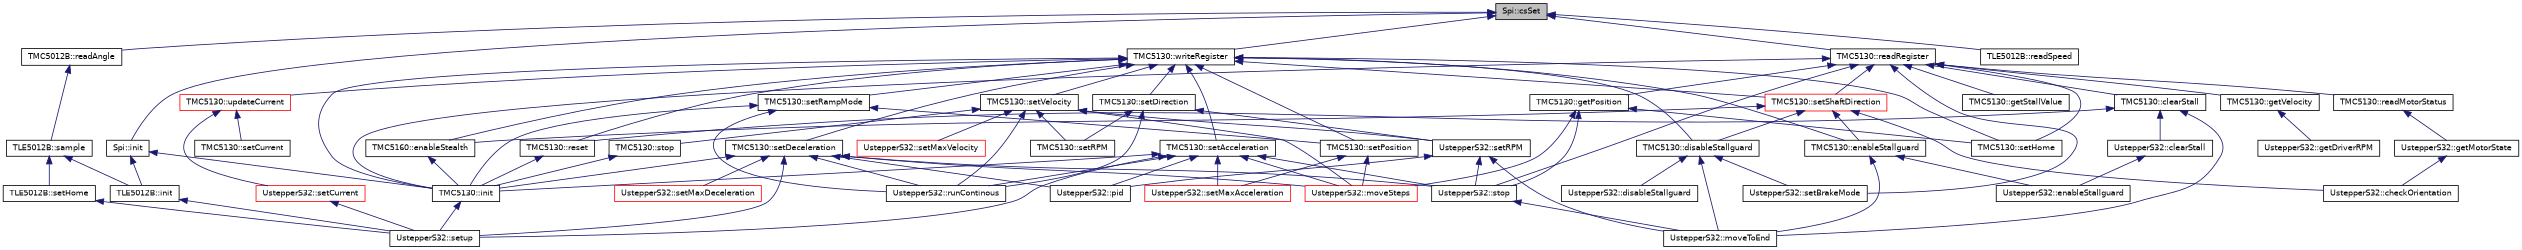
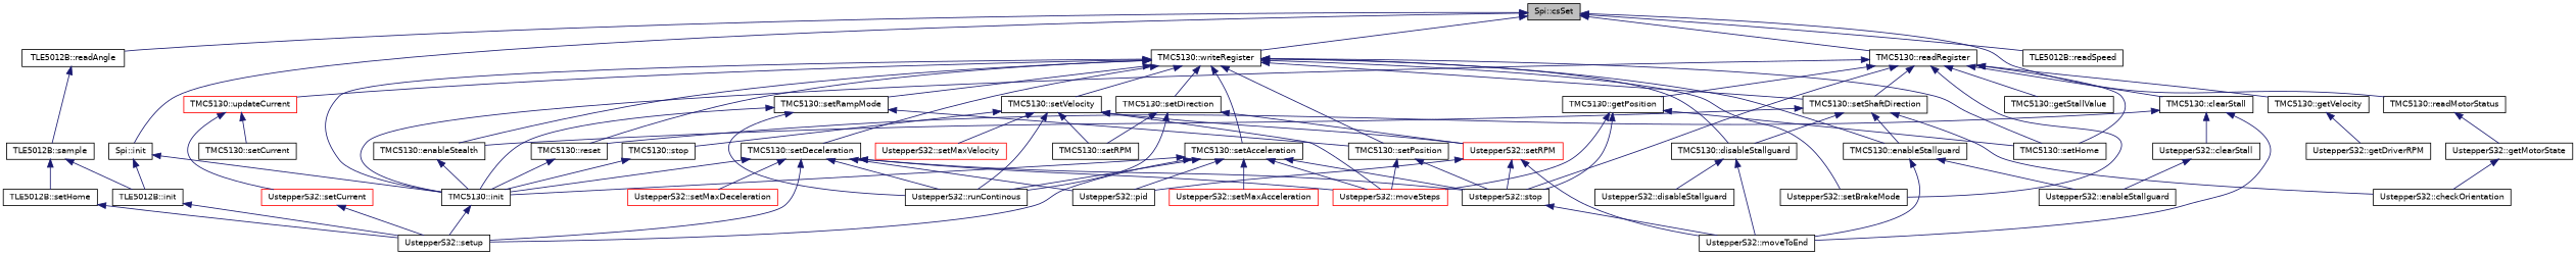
  digraph {
    rankdir=TB
    node [color=black fillcolor=white fontname=Helvetica fontsize=10 shape=record style=filled]
    edge [color=midnightblue dir=back fontname=Helvetica fontsize=10 labelfontname=Helvetica labelfontsize=10 style=solid]
    n1 [fillcolor=grey75 fontcolor=black height=0.2 label="Spi::csSet" width=0.4]
    n2 [height=0.2 label="Spi::init" width=0.4]
-   n3 [height=0.2 label="TMC5012B::readAngle" width=0.4]
+   n3 [height=0.2 label="TLE5012B::readAngle" width=0.4]
    n4 [height=0.2 label="TMC5130::readRegister" width=0.4]
    n5 [height=0.2 label="TLE5012B::readSpeed" width=0.4]
    n6 [height=0.2 label="TMC5130::writeRegister" width=0.4]
    n7 [height=0.2 label="TLE5012B::init" width=0.4]
    n8 [height=0.2 label="TMC5130::init" width=0.4]
    n9 [height=0.2 label="TLE5012B::sample" width=0.4]
    n10 [height=0.2 label="TMC5130::clearStall" width=0.4]
    n11 [height=0.2 label="TMC5130::getPosition" width=0.4]
    n12 [height=0.2 label="TMC5130::setHome" width=0.4]
    n13 [height=0.2 label="UstepperS32::stop" width=0.4]
    n14 [height=0.2 label="TMC5130::getStallValue" width=0.4]
    n15 [height=0.2 label="TMC5130::getVelocity" width=0.4]
    n16 [height=0.2 label="TMC5130::readMotorStatus" width=0.4]
    n17 [height=0.2 label="UstepperS32::setBrakeMode" width=0.4]
-   n18 [color=red height=0.2 label="TMC5130::setShaftDirection" width=0.4]
+   n18 [height=0.2 label="TMC5130::setShaftDirection" width=0.4]
    n19 [height=0.2 label="TMC5130::reset" width=0.4]
    n20 [height=0.2 label="TMC5130::disableStallguard" width=0.4]
    n21 [height=0.2 label="TMC5130::enableStallguard" width=0.4]
-   n22 [height=0.2 label="TMC5160::enableStealth" width=0.4]
+   n22 [height=0.2 label="TMC5130::enableStealth" width=0.4]
    n23 [height=0.2 label="TMC5130::setAcceleration" width=0.4]
    n24 [height=0.2 label="TMC5130::setDeceleration" width=0.4]
    n25 [height=0.2 label="TMC5130::setDirection" width=0.4]
    n26 [height=0.2 label="TMC5130::setPosition" width=0.4]
    n27 [height=0.2 label="TMC5130::setRampMode" width=0.4]
    n28 [height=0.2 label="TMC5130::setVelocity" width=0.4]
    n29 [color=red height=0.2 label="TMC5130::updateCurrent" width=0.4]
    n30 [height=0.2 label="UstepperS32::setup" width=0.4]
    n31 [height=0.2 label="TLE5012B::setHome" width=0.4]
    n32 [height=0.2 label="UstepperS32::clearStall" width=0.4]
    n33 [height=0.2 label="UstepperS32::moveToEnd" width=0.4]
    n34 [color=red height=0.2 label="UstepperS32::moveSteps" width=0.4]
    n35 [height=0.2 label="UstepperS32::getDriverRPM" width=0.4]
    n36 [height=0.2 label="UstepperS32::getMotorState" width=0.4]
    n37 [height=0.2 label="UstepperS32::checkOrientation" width=0.4]
    n38 [height=0.2 label="UstepperS32::enableStallguard" width=0.4]
    n39 [height=0.2 label="UstepperS32::disableStallguard" width=0.4]
    n40 [height=0.2 label="UstepperS32::pid" width=0.4]
    n41 [height=0.2 label="UstepperS32::runContinous" width=0.4]
    n42 [color=red height=0.2 label="UstepperS32::setMaxAcceleration" width=0.4]
    n43 [color=red height=0.2 label="UstepperS32::setMaxDeceleration" width=0.4]
    n44 [height=0.2 label="TMC5130::setRPM" width=0.4]
-   n45 [height=0.2 label="UstepperS32::setRPM" width=0.4]
+   n45 [color=red height=0.2 label="UstepperS32::setRPM" width=0.4]
    n46 [color=red height=0.2 label="UstepperS32::setMaxVelocity" width=0.4]
    n47 [height=0.2 label="TMC5130::stop" width=0.4]
    n48 [color=red height=0.2 label="UstepperS32::setCurrent" width=0.4]
    n49 [height=0.2 label="TMC5130::setCurrent" width=0.4]
    n1 -> n2
    n1 -> n3
    n1 -> n4
    n1 -> n5
    n1 -> n6
    n2 -> n7
    n2 -> n8
    n3 -> n9
    n4 -> n8
    n4 -> n10
    n4 -> n11
    n4 -> n12
    n4 -> n13
    n4 -> n14
    n4 -> n15
-   n4 -> n16
+   n1 -> n16
    n4 -> n17
    n4 -> n18
    n6 -> n8
    n6 -> n12
-   n20 -> n17
+   n6 -> n17
    n6 -> n18
    n6 -> n19
    n6 -> n20
    n6 -> n21
    n6 -> n22
    n6 -> n23
    n6 -> n24
    n6 -> n25
    n6 -> n26
    n6 -> n27
    n6 -> n28
    n6 -> n29
    n7 -> n30
    n8 -> n30
    n9 -> n7
    n9 -> n31
    n10 -> n19
    n10 -> n32
    n10 -> n33
    n11 -> n12
    n11 -> n13
    n11 -> n34
    n13 -> n33
    n15 -> n35
    n16 -> n36
    n18 -> n20
    n18 -> n21
    n18 -> n22
    n18 -> n37
    n19 -> n8
    n20 -> n33
    n20 -> n39
    n21 -> n33
    n21 -> n38
    n22 -> n8
    n23 -> n8
    n23 -> n13
    n23 -> n30
    n23 -> n34
    n23 -> n40
    n23 -> n41
    n23 -> n42
    n24 -> n8
    n24 -> n13
    n24 -> n30
    n24 -> n34
    n24 -> n40
    n24 -> n41
    n24 -> n43
    n25 -> n41
    n25 -> n44
    n25 -> n45
-   n26 -> n42
+   n26 -> n13
    n26 -> n34
    n27 -> n8
    n27 -> n26
    n27 -> n41
    n28 -> n34
    n28 -> n41
    n28 -> n44
    n28 -> n45
    n28 -> n46
    n28 -> n47
    n29 -> n48
    n29 -> n49
    n31 -> n30
    n32 -> n38
    n36 -> n37
    n45 -> n13
    n45 -> n33
    n45 -> n40
    n47 -> n8
    n48 -> n30
  }
